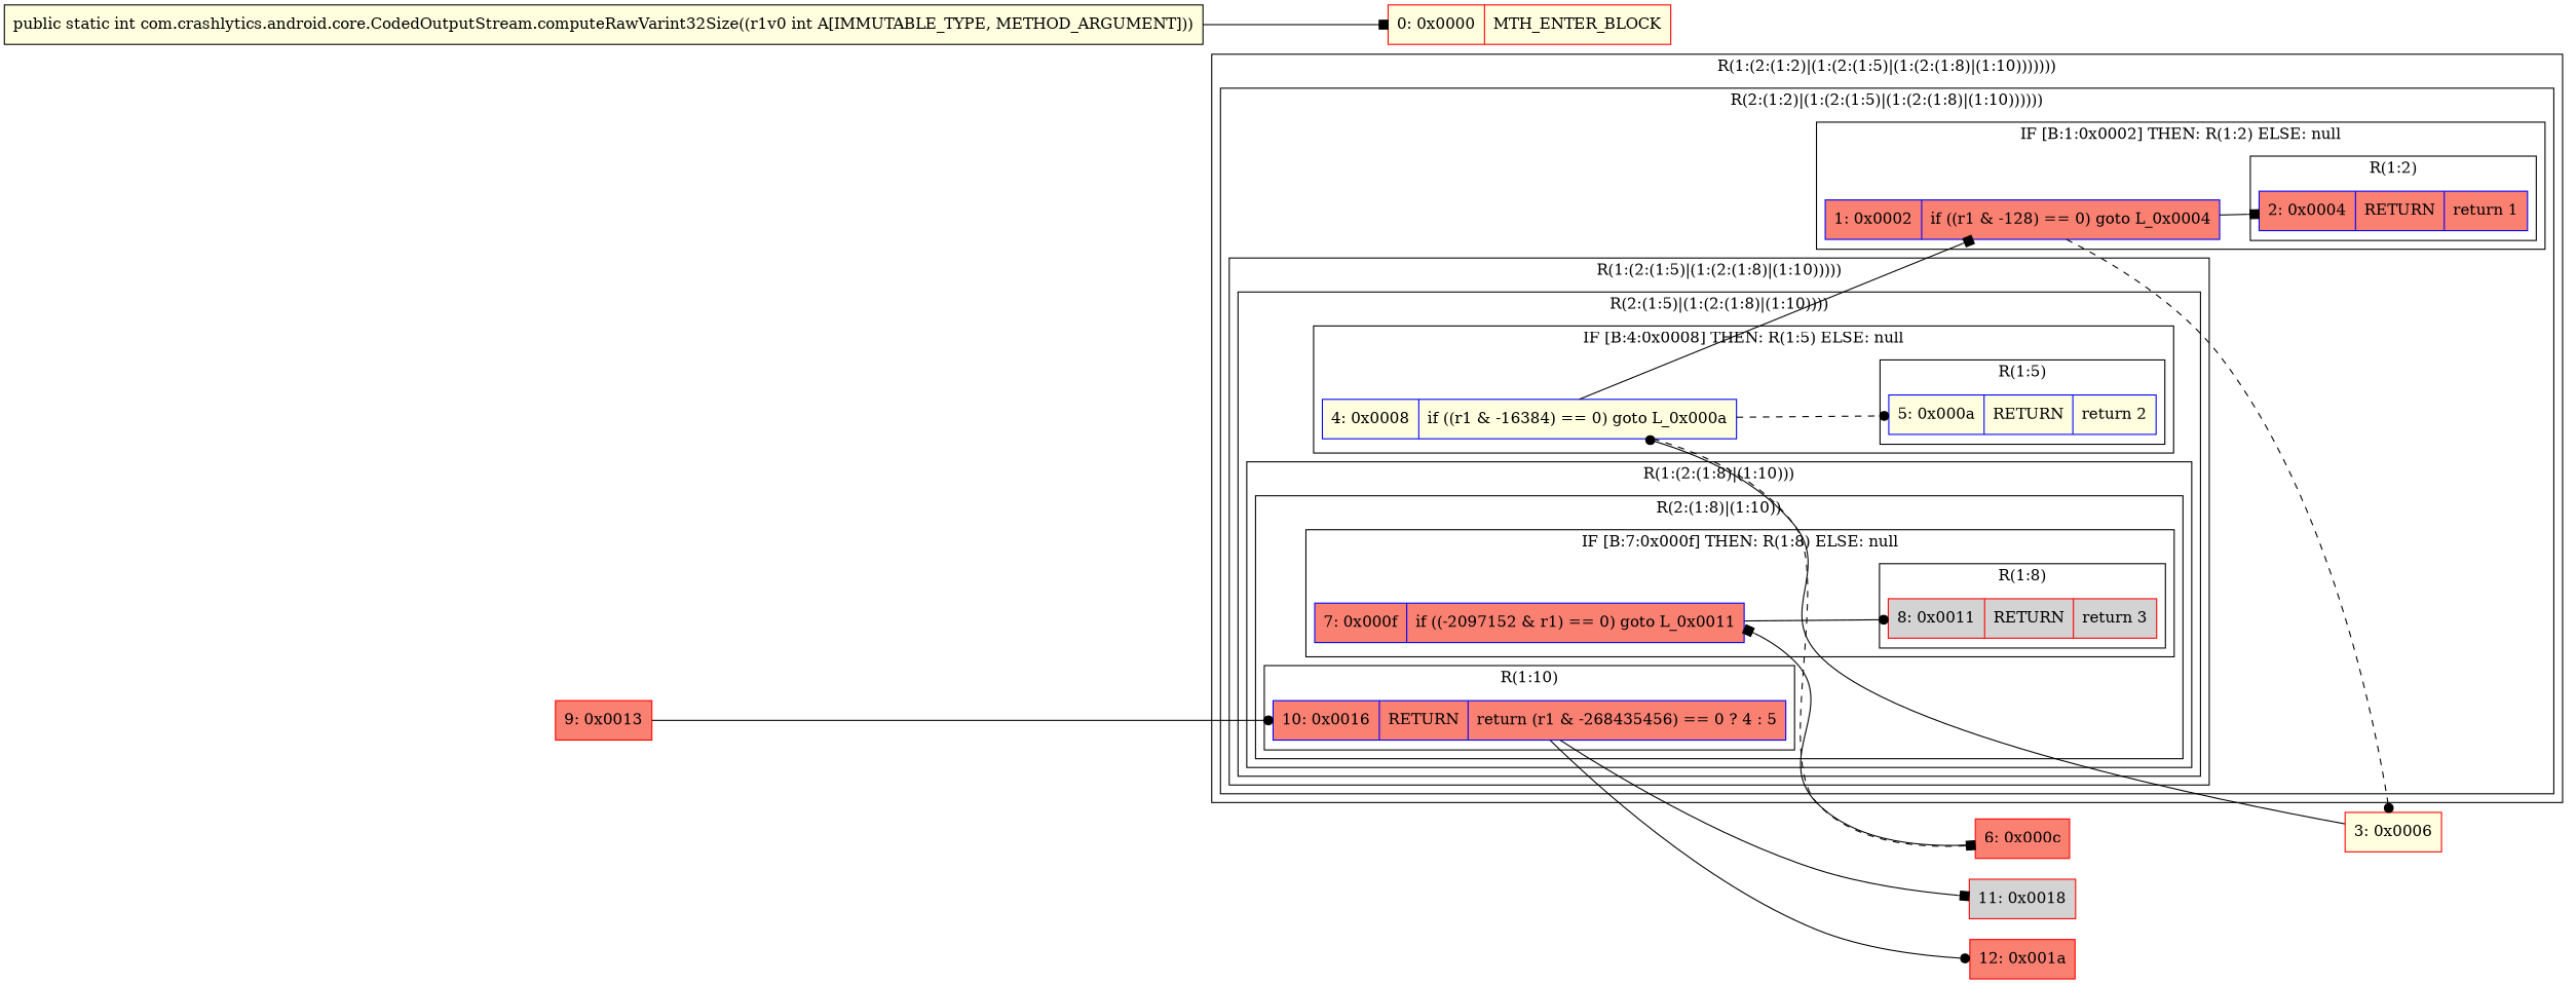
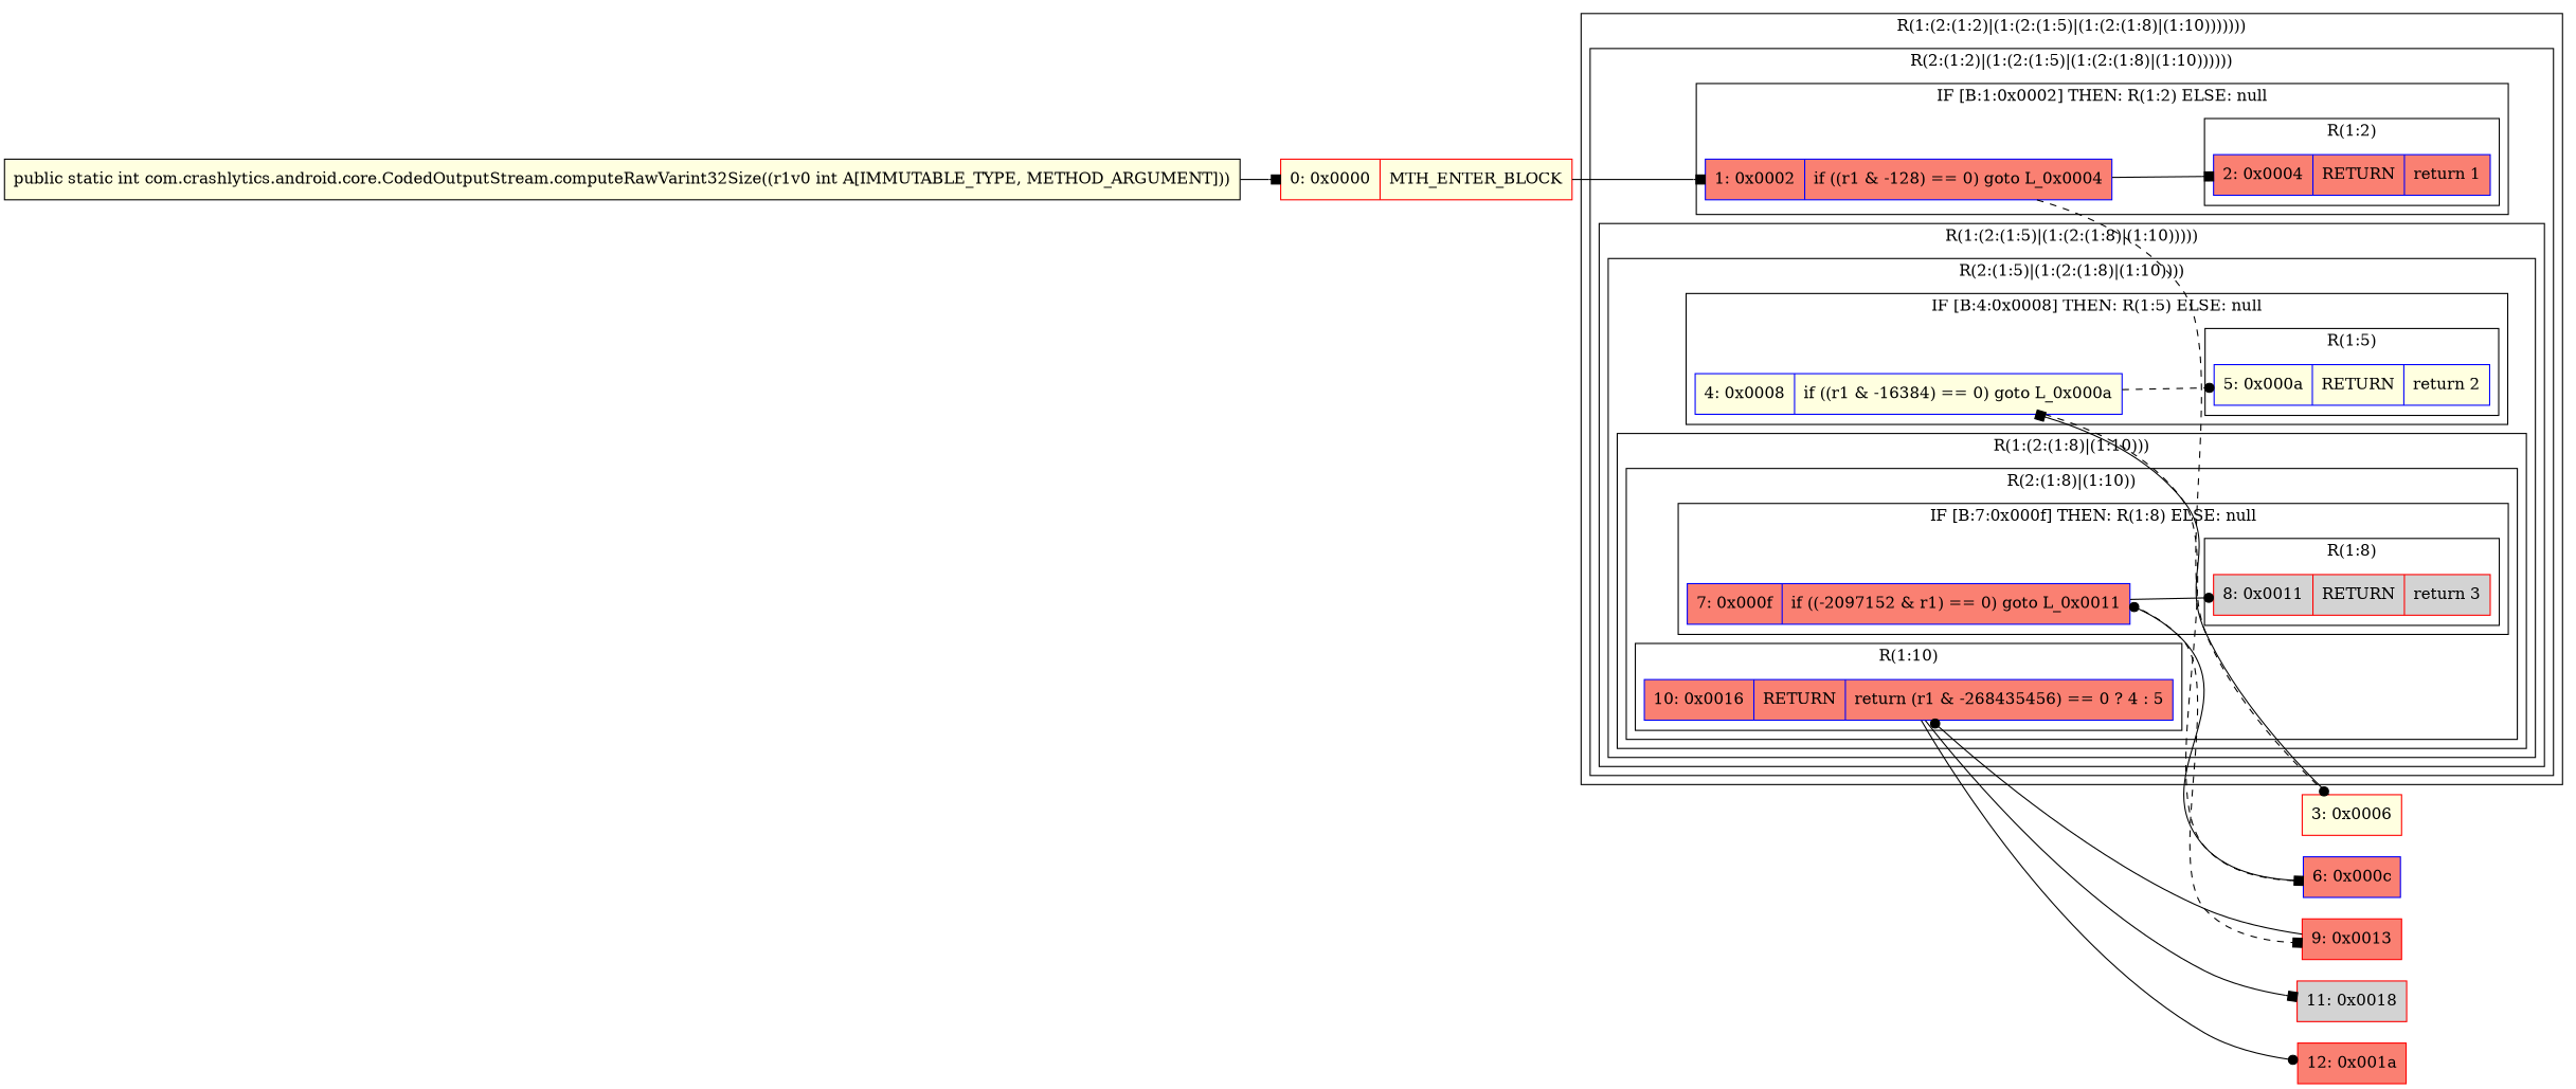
  digraph {
    rankdir=LR
    node [color=red fillcolor=salmon shape=record style=filled]
    edge [arrowhead=box]
    n1 [color=blue label="{2\:\ 0x0004|RETURN\l|return 1\l}"]
    n2 [color=blue label="{1\:\ 0x0002|if ((r1 & \-128) == 0) goto L_0x0004\l}"]
    n3 [color=blue fillcolor=lightyellow label="{5\:\ 0x000a|RETURN\l|return 2\l}"]
    n4 [color=blue fillcolor=lightyellow label="{4\:\ 0x0008|if ((r1 & \-16384) == 0) goto L_0x000a\l}"]
    n5 [fillcolor=lightgrey label="{8\:\ 0x0011|RETURN\l|return 3\l}"]
    n6 [color=blue label="{7\:\ 0x000f|if ((\-2097152 & r1) == 0) goto L_0x0011\l}"]
    n7 [color=blue label="{10\:\ 0x0016|RETURN\l|return (r1 & \-268435456) == 0 ? 4 : 5\l}"]
    n8 [fillcolor=lightyellow label="{3\:\ 0x0006}"]
-   n9 [label="{6\:\ 0x000c}"]
+   n9 [color=blue label="{6\:\ 0x000c}"]
    n10 [label="{9\:\ 0x0013}"]
    n11 [fillcolor=lightgrey label="{11\:\ 0x0018}"]
    n12 [label="{12\:\ 0x001a}"]
    n13 [fillcolor=lightyellow label="{0\:\ 0x0000|MTH_ENTER_BLOCK\l}"]
    n14 [fillcolor=lightyellow label="{public static int com.crashlytics.android.core.CodedOutputStream.computeRawVarint32Size((r1v0 int A[IMMUTABLE_TYPE, METHOD_ARGUMENT])) }" color=""]
    subgraph cluster_1 {
      label="R(1:(2:(1:2)|(1:(2:(1:5)|(1:(2:(1:8)|(1:10)))))))"
      subgraph cluster_2 {
        label="R(2:(1:2)|(1:(2:(1:5)|(1:(2:(1:8)|(1:10))))))"
        subgraph cluster_3 {
          label="IF [B:1:0x0002] THEN: R(1:2) ELSE: null"
          n2
          subgraph cluster_4 {
            label="R(1:2)"
            n1
          }
        }
        subgraph cluster_5 {
          label="R(1:(2:(1:5)|(1:(2:(1:8)|(1:10)))))"
          subgraph cluster_6 {
            label="R(2:(1:5)|(1:(2:(1:8)|(1:10))))"
            subgraph cluster_7 {
              label="IF [B:4:0x0008] THEN: R(1:5) ELSE: null"
              n4
              subgraph cluster_8 {
                label="R(1:5)"
                n3
              }
            }
            subgraph cluster_9 {
              label="R(1:(2:(1:8)|(1:10)))"
              subgraph cluster_10 {
                label="R(2:(1:8)|(1:10))"
                subgraph cluster_11 {
                  label="IF [B:7:0x000f] THEN: R(1:8) ELSE: null"
                  n6
                  subgraph cluster_12 {
                    label="R(1:8)"
                    n5
                  }
                }
                subgraph cluster_13 {
                  label="R(1:10)"
                  n7
                }
              }
            }
          }
        }
      }
    }
    n2 -> n1
    n2 -> n8 [arrowhead=dot style=dashed]
    n4 -> n3 [arrowhead=dot style=dashed]
    n4 -> n9 [style=dashed]
    n6 -> n5 [arrowhead=dot]
+   n6 -> n10 [style=dashed]
    n7 -> n11
    n7 -> n12 [arrowhead=dot]
-   n8 -> n4 [arrowhead=dot]
-   n9 -> n6
+   n8 -> n4
+   n9 -> n6 [arrowhead=dot]
    n10 -> n7 [arrowhead=dot]
-   n4 -> n2
+   n13 -> n2
    n14 -> n13
  }
